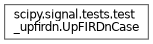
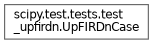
  digraph {
    rankdir=LR
-   n1 [color=grey40 fillcolor=white fontname=Helvetica fontsize=10 height=0.2 label="scipy.signal.tests.test\l_upfirdn.UpFIRDnCase" shape=box style=filled width=0.4]
+   n1 [color=grey40 fillcolor=white fontname=Helvetica fontsize=10 height=0.2 label="scipy.test.tests.test\l_upfirdn.UpFIRDnCase" shape=box style=filled width=0.4]
  }
